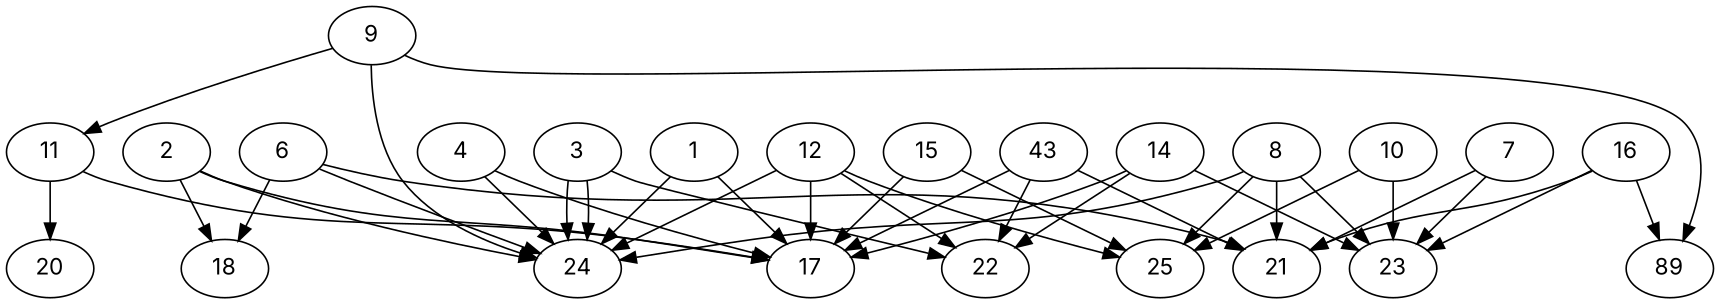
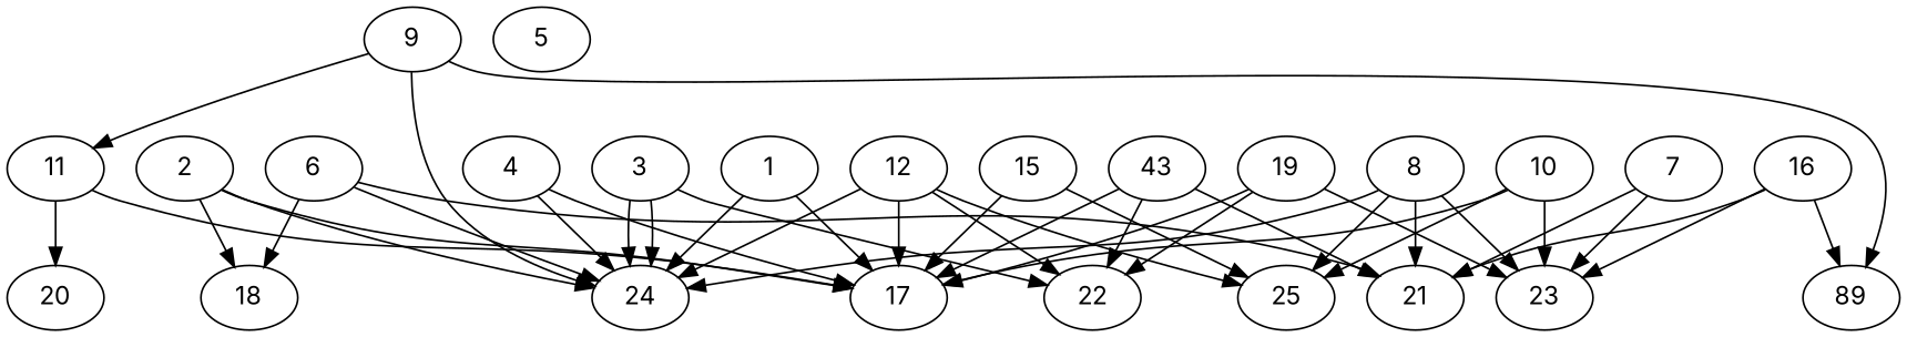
  digraph {
    fontname=Inter
    node [alpha=0.12 fontname=Inter]
    edge [fontname=Inter]
    1 [alpha=0.17 expect_size=24686592]
    17 [expect_size=48271360]
    24 [alpha=0.13 expect_size=50416640]
    2 [alpha=0.11 expect_size=26541056]
    18 [alpha=0.10 expect_size=6874112]
    3 [expect_size=39414784]
    22 [alpha=0.16 expect_size=14389248]
    4 [alpha=0.19 expect_size=22620160]
+   5 [alpha=0.02 expect_size=39280640]
    6 [expect_size=18358272]
    21 [alpha=0.05 expect_size=52162560]
    7 [alpha=0.02 expect_size=19051520]
    23 [alpha=0.01 expect_size=48998400]
    8 [alpha=0.10 expect_size=25839616]
    25 [alpha=0.00 expect_size=43056128]
    9 [alpha=0.00 expect_size=46132224]
    n17 [alpha=0.10 expect_size=31482880 label=89]
    11 [alpha=0.04 expect_size=17459200]
    10 [alpha=0.08 expect_size=47213568]
    20 [alpha=0.04 expect_size=32661504]
    12 [alpha=0.15 expect_size=9887744]
    n22 [alpha=0.01 expect_size=36419584 label=43]
-   14 [alpha=0.17 expect_size=18166784]
+   14 [alpha=0.17 expect_size=18166784 label=19]
    15 [alpha=0.16 expect_size=16443392]
    16 [alpha=0.04 expect_size=20065280]
    1 -> 17
    1 -> 24
    2 -> 17
    2 -> 24
    2 -> 18
    3 -> 24
    3 -> 24
    3 -> 22
    4 -> 17
    4 -> 24
    6 -> 24
    6 -> 18
    6 -> 21
    7 -> 21
    7 -> 23
    8 -> 24
    8 -> 21
    8 -> 23
    8 -> 25
    9 -> 24
    9 -> n17
    9 -> 11
    11 -> 17
    11 -> 20
+   10 -> 17
    10 -> 23
    10 -> 25
    12 -> 17
    12 -> 24
    12 -> 22
    12 -> 25
    n22 -> 17
    n22 -> 22
    n22 -> 21
    14 -> 17
    14 -> 22
    14 -> 23
    15 -> 17
    15 -> 25
    16 -> 21
    16 -> 23
    16 -> n17
  }
